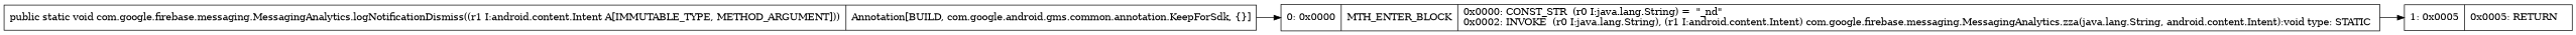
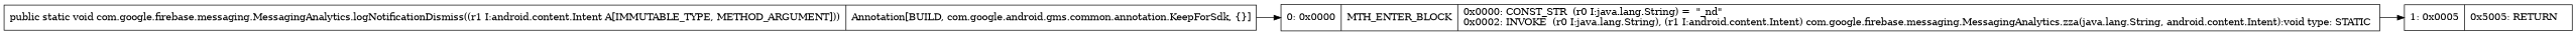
  digraph {
    rankdir=LR
    node [shape=record]
    n1 [label="{0\:\ 0x0000|MTH_ENTER_BLOCK\l|0x0000: CONST_STR  (r0 I:java.lang.String) =  \"_nd\" \l0x0002: INVOKE  (r0 I:java.lang.String), (r1 I:android.content.Intent) com.google.firebase.messaging.MessagingAnalytics.zza(java.lang.String, android.content.Intent):void type: STATIC \l}"]
-   n2 [label="{1\:\ 0x0005|0x0005: RETURN   \l}"]
+   n2 [label="{1\:\ 0x0005|0x5005: RETURN   \l}"]
    n3 [label="{public static void com.google.firebase.messaging.MessagingAnalytics.logNotificationDismiss((r1 I:android.content.Intent A[IMMUTABLE_TYPE, METHOD_ARGUMENT]))  | Annotation[BUILD, com.google.android.gms.common.annotation.KeepForSdk, \{\}]\l}"]
    n1 -> n2
    n3 -> n1
  }
